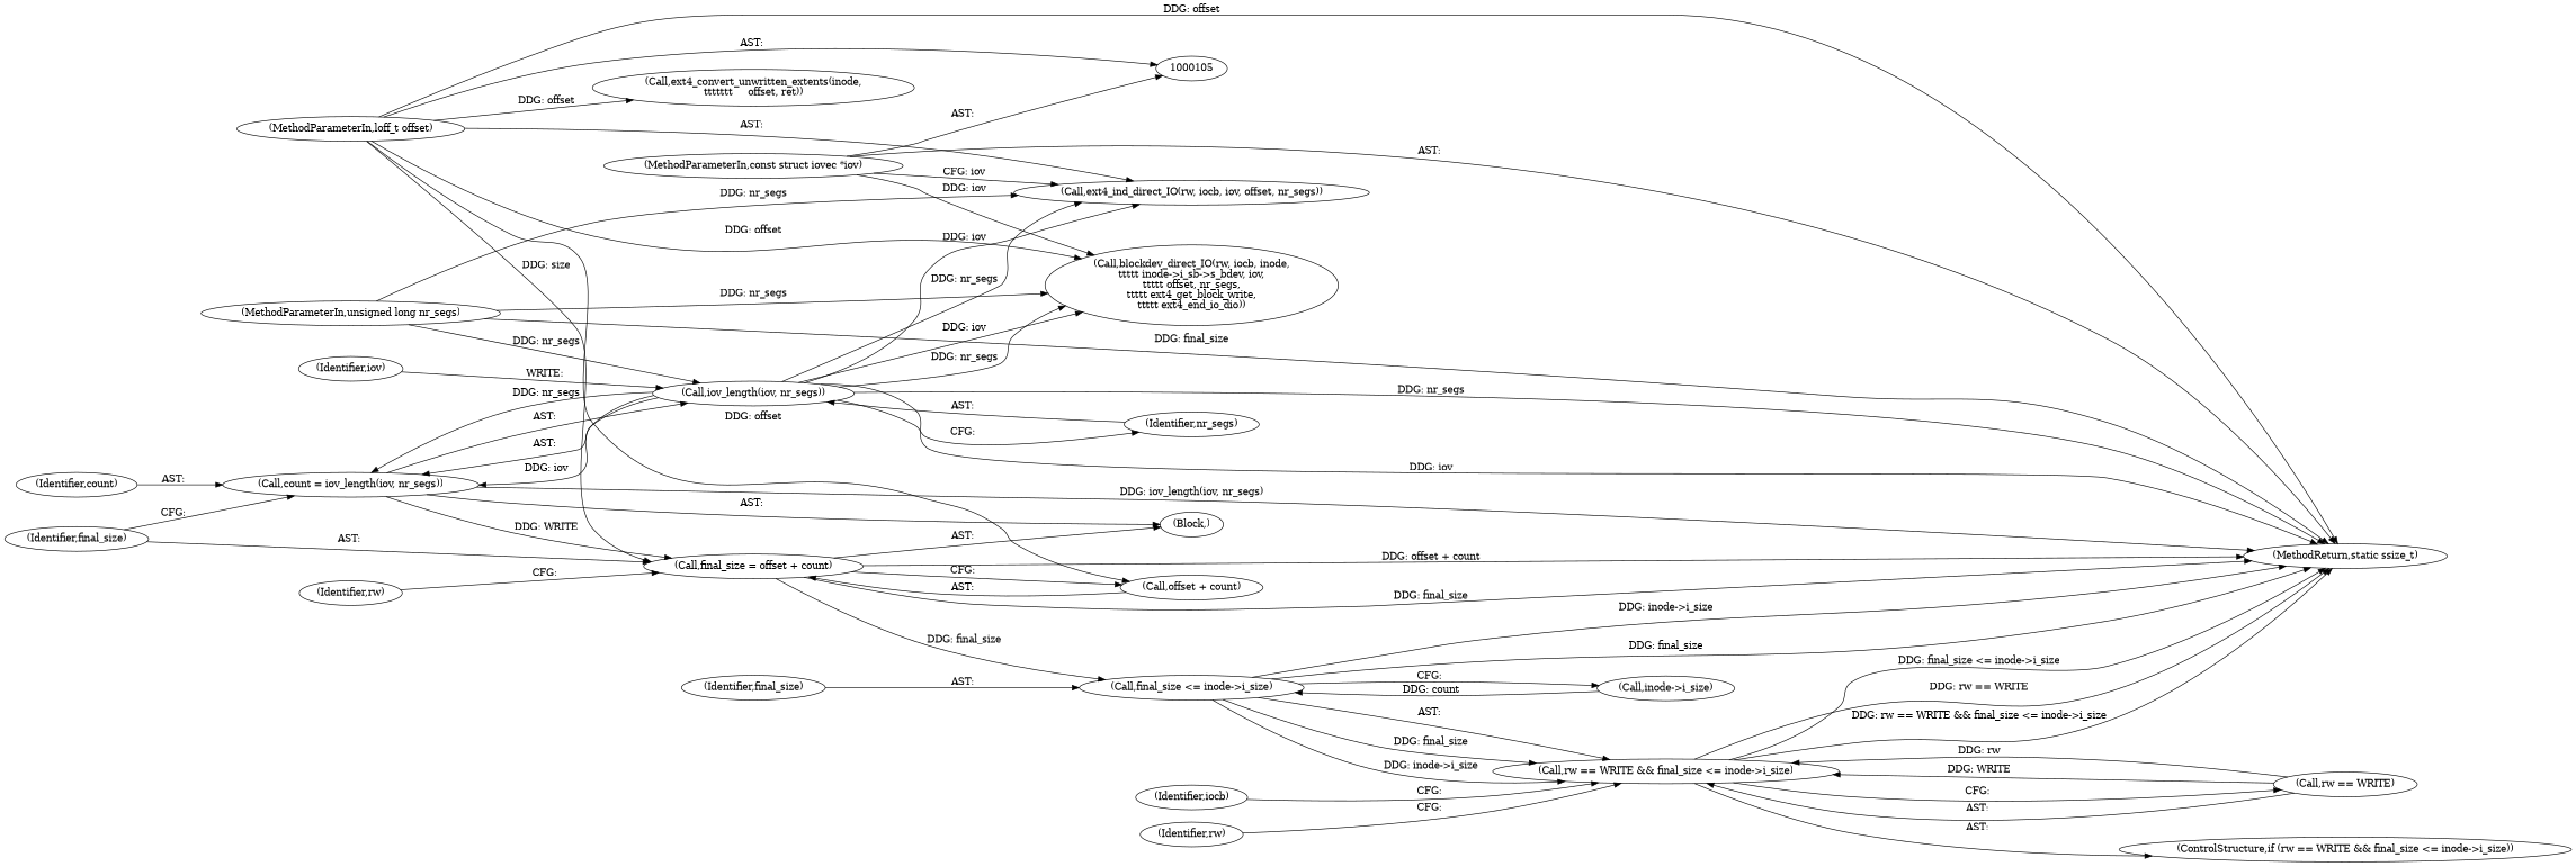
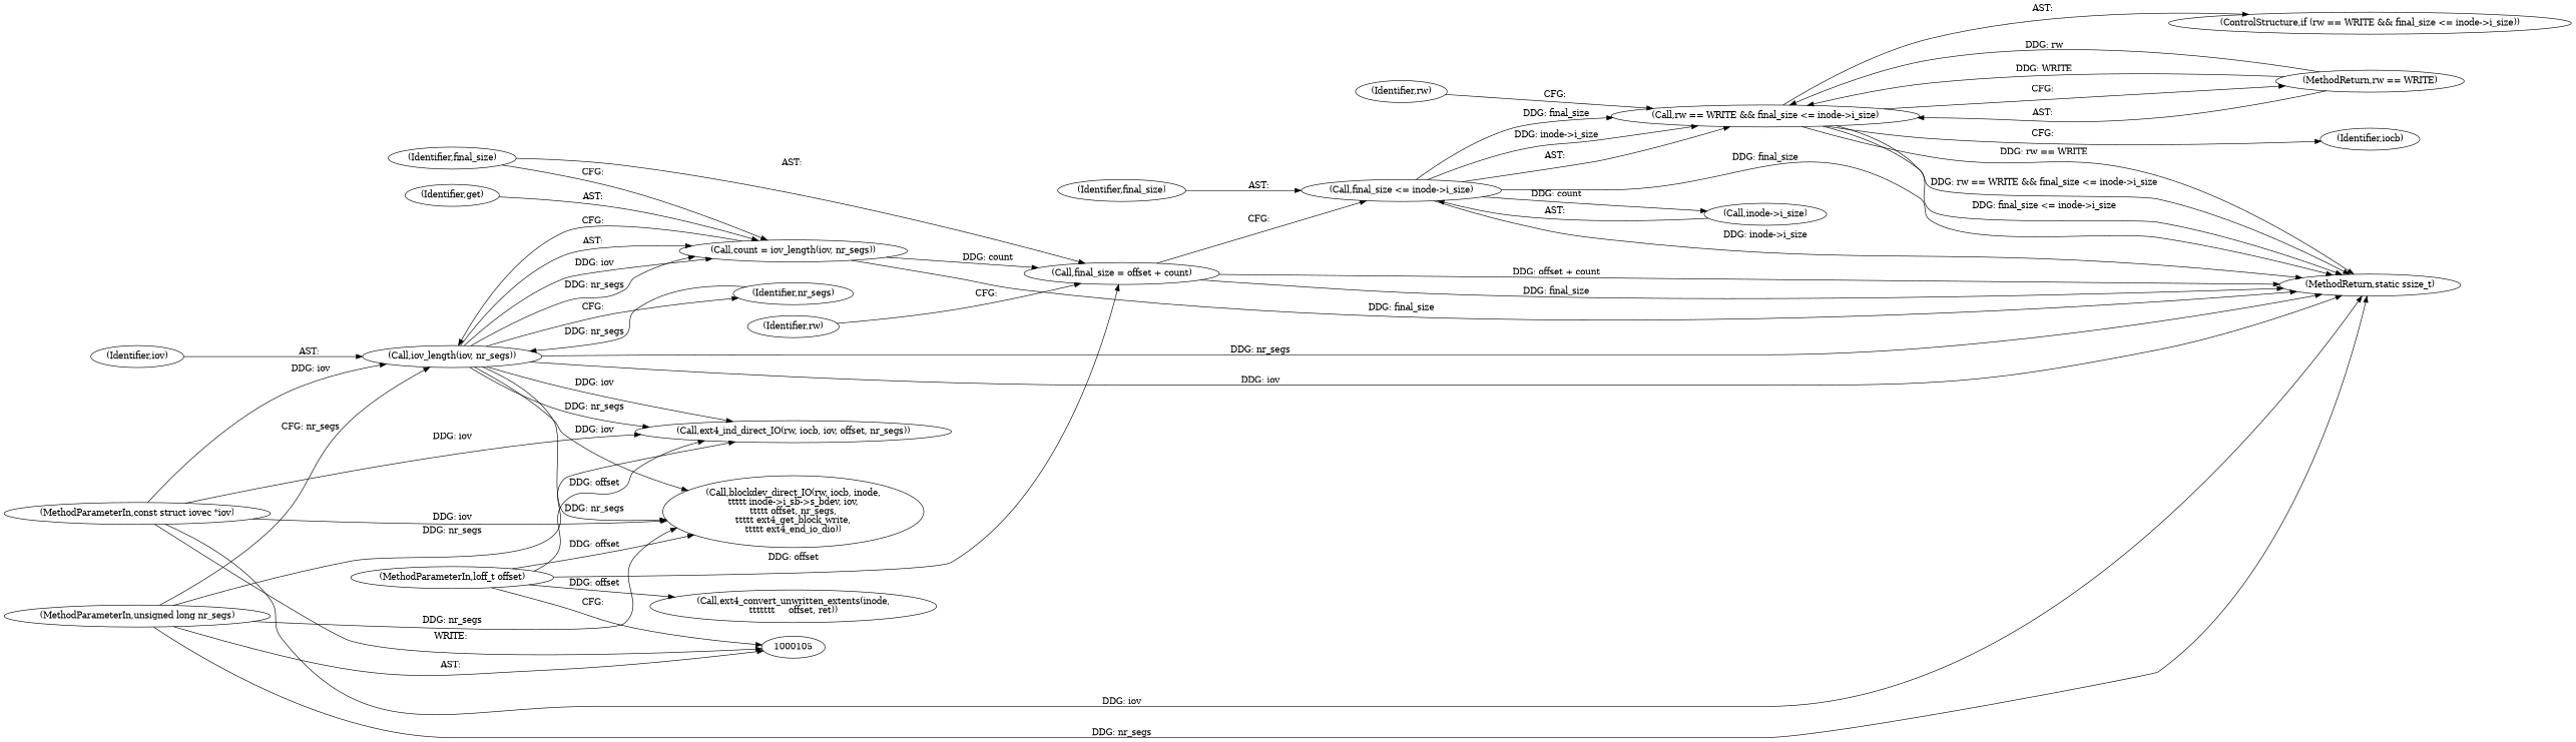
  digraph {
    fontname="DejaVu Serif"
    rankdir=LR
    node [fontname="DejaVu Serif"]
    edge [fontname="DejaVu Serif"]
    n1 [label="(Call,final_size <= inode->i_size)"]
    n2 [label="(Call,rw == WRITE && final_size <= inode->i_size)"]
    n3 [label="(MethodReturn,static ssize_t)"]
    n4 [label="(Call,inode->i_size)"]
    n5 [label="(ControlStructure,if (rw == WRITE && final_size <= inode->i_size))"]
-   n6 [label="(Call,rw == WRITE)"]
+   n6 [label="(MethodReturn,rw == WRITE)"]
    n7 [label="(Call,final_size = offset + count)"]
-   n8 [label="(Block,)"]
-   n9 [label="(Call,offset + count)"]
    n10 [label="(MethodParameterIn,loff_t offset)"]
    n11 [label="(Call,ext4_ind_direct_IO(rw, iocb, iov, offset, nr_segs))"]
    n12 [label="(Call,blockdev_direct_IO(rw, iocb, inode,\n\t\t\t\t\t inode->i_sb->s_bdev, iov,\n\t\t\t\t\t offset, nr_segs,\n\t\t\t\t\t ext4_get_block_write,\n\t\t\t\t\t ext4_end_io_dio))"]
    n13 [label="(Call,ext4_convert_unwritten_extents(inode,\n\t\t\t\t\t\t\t     offset, ret))"]
    1000105
    n15 [label="(Call,count = iov_length(iov, nr_segs))"]
    n16 [label="(Call,iov_length(iov, nr_segs))"]
    n17 [label="(Identifier,nr_segs)"]
    n18 [label="(MethodParameterIn,const struct iovec *iov)"]
    n19 [label="(MethodParameterIn,unsigned long nr_segs)"]
    n20 [label="(Identifier,rw)"]
-   n21 [label="(Identifier,count)"]
+   n21 [label="(Identifier,get)"]
    n22 [label="(Identifier,rw)"]
    n23 [label="(Identifier,final_size)"]
    n24 [label="(Identifier,iocb)"]
    n25 [label="(Identifier,iov)"]
    n26 [label="(Identifier,final_size)"]
    n1 -> n2 [label="AST: "]
    n1 -> n2 [label="DDG: final_size"]
    n1 -> n2 [label="DDG: inode->i_size"]
    n1 -> n3 [label="DDG: final_size"]
    n1 -> n3 [label="DDG: inode->i_size"]
-   n1 -> n4 [label="CFG: "]
+   n1 -> n4 [label="DDG: count"]
    n2 -> n3 [label="DDG: rw == WRITE"]
    n2 -> n3 [label="DDG: rw == WRITE && final_size <= inode->i_size"]
    n2 -> n3 [label="DDG: final_size <= inode->i_size"]
    n2 -> n5 [label="AST: "]
    n2 -> n6 [label="CFG: "]
-   n4 -> n1 [label="DDG: count"]
+   n4 -> n1 [label="AST: "]
    n6 -> n2 [label="AST: "]
    n6 -> n2 [label="DDG: rw"]
    n6 -> n2 [label="DDG: WRITE"]
-   n7 -> n1 [label="DDG: final_size"]
+   n7 -> n1 [label="CFG: "]
    n7 -> n3 [label="DDG: final_size"]
    n7 -> n3 [label="DDG: offset + count"]
-   n7 -> n8 [label="AST: "]
-   n7 -> n9 [label="CFG: "]
-   n9 -> n7 [label="AST: "]
-   n10 -> n3 [label="DDG: offset"]
-   n10 -> n7 [label="DDG: size"]
-   n10 -> n9 [label="DDG: offset"]
-   n10 -> n11 [label="AST: "]
+   n10 -> n7 [label="DDG: offset"]
+   n10 -> n11 [label="DDG: offset"]
    n10 -> n12 [label="DDG: offset"]
    n10 -> n13 [label="DDG: offset"]
-   n10 -> 1000105 [label="AST: "]
-   n15 -> n3 [label="DDG: iov_length(iov, nr_segs)"]
-   n15 -> n7 [label="DDG: WRITE"]
-   n15 -> n8 [label="AST: "]
-   n15 -> n16 [label="AST: "]
+   n10 -> 1000105 [label="CFG: "]
+   n15 -> n3 [label="DDG: final_size"]
+   n15 -> n7 [label="DDG: count"]
+   n15 -> n16 [label="CFG: "]
    n16 -> n3 [label="DDG: nr_segs"]
    n16 -> n3 [label="DDG: iov"]
    n16 -> n11 [label="DDG: iov"]
    n16 -> n11 [label="DDG: nr_segs"]
    n16 -> n12 [label="DDG: iov"]
    n16 -> n12 [label="DDG: nr_segs"]
    n16 -> n15 [label="AST: "]
    n16 -> n15 [label="DDG: iov"]
    n16 -> n15 [label="DDG: nr_segs"]
    n16 -> n17 [label="CFG: "]
-   n17 -> n16 [label="AST: "]
-   n18 -> n3 [label="AST: "]
-   n18 -> n11 [label="CFG: iov"]
+   n17 -> n16 [label="DDG: nr_segs"]
+   n18 -> n3 [label="DDG: iov"]
+   n18 -> n11 [label="DDG: iov"]
    n18 -> n12 [label="DDG: iov"]
-   n18 -> 1000105 [label="AST: "]
-   n19 -> n3 [label="DDG: final_size"]
+   n18 -> 1000105 [label="WRITE: "]
+   n18 -> n16 [label="DDG: iov"]
+   n19 -> n3 [label="DDG: nr_segs"]
    n19 -> n11 [label="DDG: nr_segs"]
    n19 -> n12 [label="DDG: nr_segs"]
-   n19 -> n16 [label="DDG: nr_segs"]
+   n19 -> 1000105 [label="AST: "]
+   n19 -> n16 [label="CFG: nr_segs"]
    n20 -> n7 [label="CFG: "]
    n21 -> n15 [label="AST: "]
    n22 -> n2 [label="CFG: "]
    n23 -> n7 [label="AST: "]
    n23 -> n15 [label="CFG: "]
-   n24 -> n2 [label="CFG: "]
-   n25 -> n16 [label="WRITE: "]
+   n2 -> n24 [label="CFG: "]
+   n25 -> n16 [label="AST: "]
    n26 -> n1 [label="AST: "]
  }
